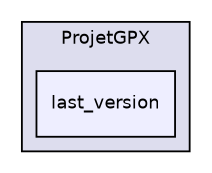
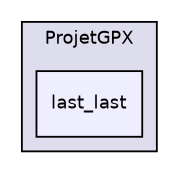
  digraph {
    compound=true
-   n1 [fillcolor="#eeeeff" fontname=Helvetica fontsize=10 label=last_version pencolor=black shape=box style=filled]
+   n1 [fillcolor="#eeeeff" fontname=Helvetica fontsize=10 label=last_last pencolor=black shape=box style=filled]
    subgraph cluster_1 {
      bgcolor="#ddddee"
      fontname=Helvetica
      fontsize=10
      label=ProjetGPX
      pencolor=black
      n1
    }
  }
